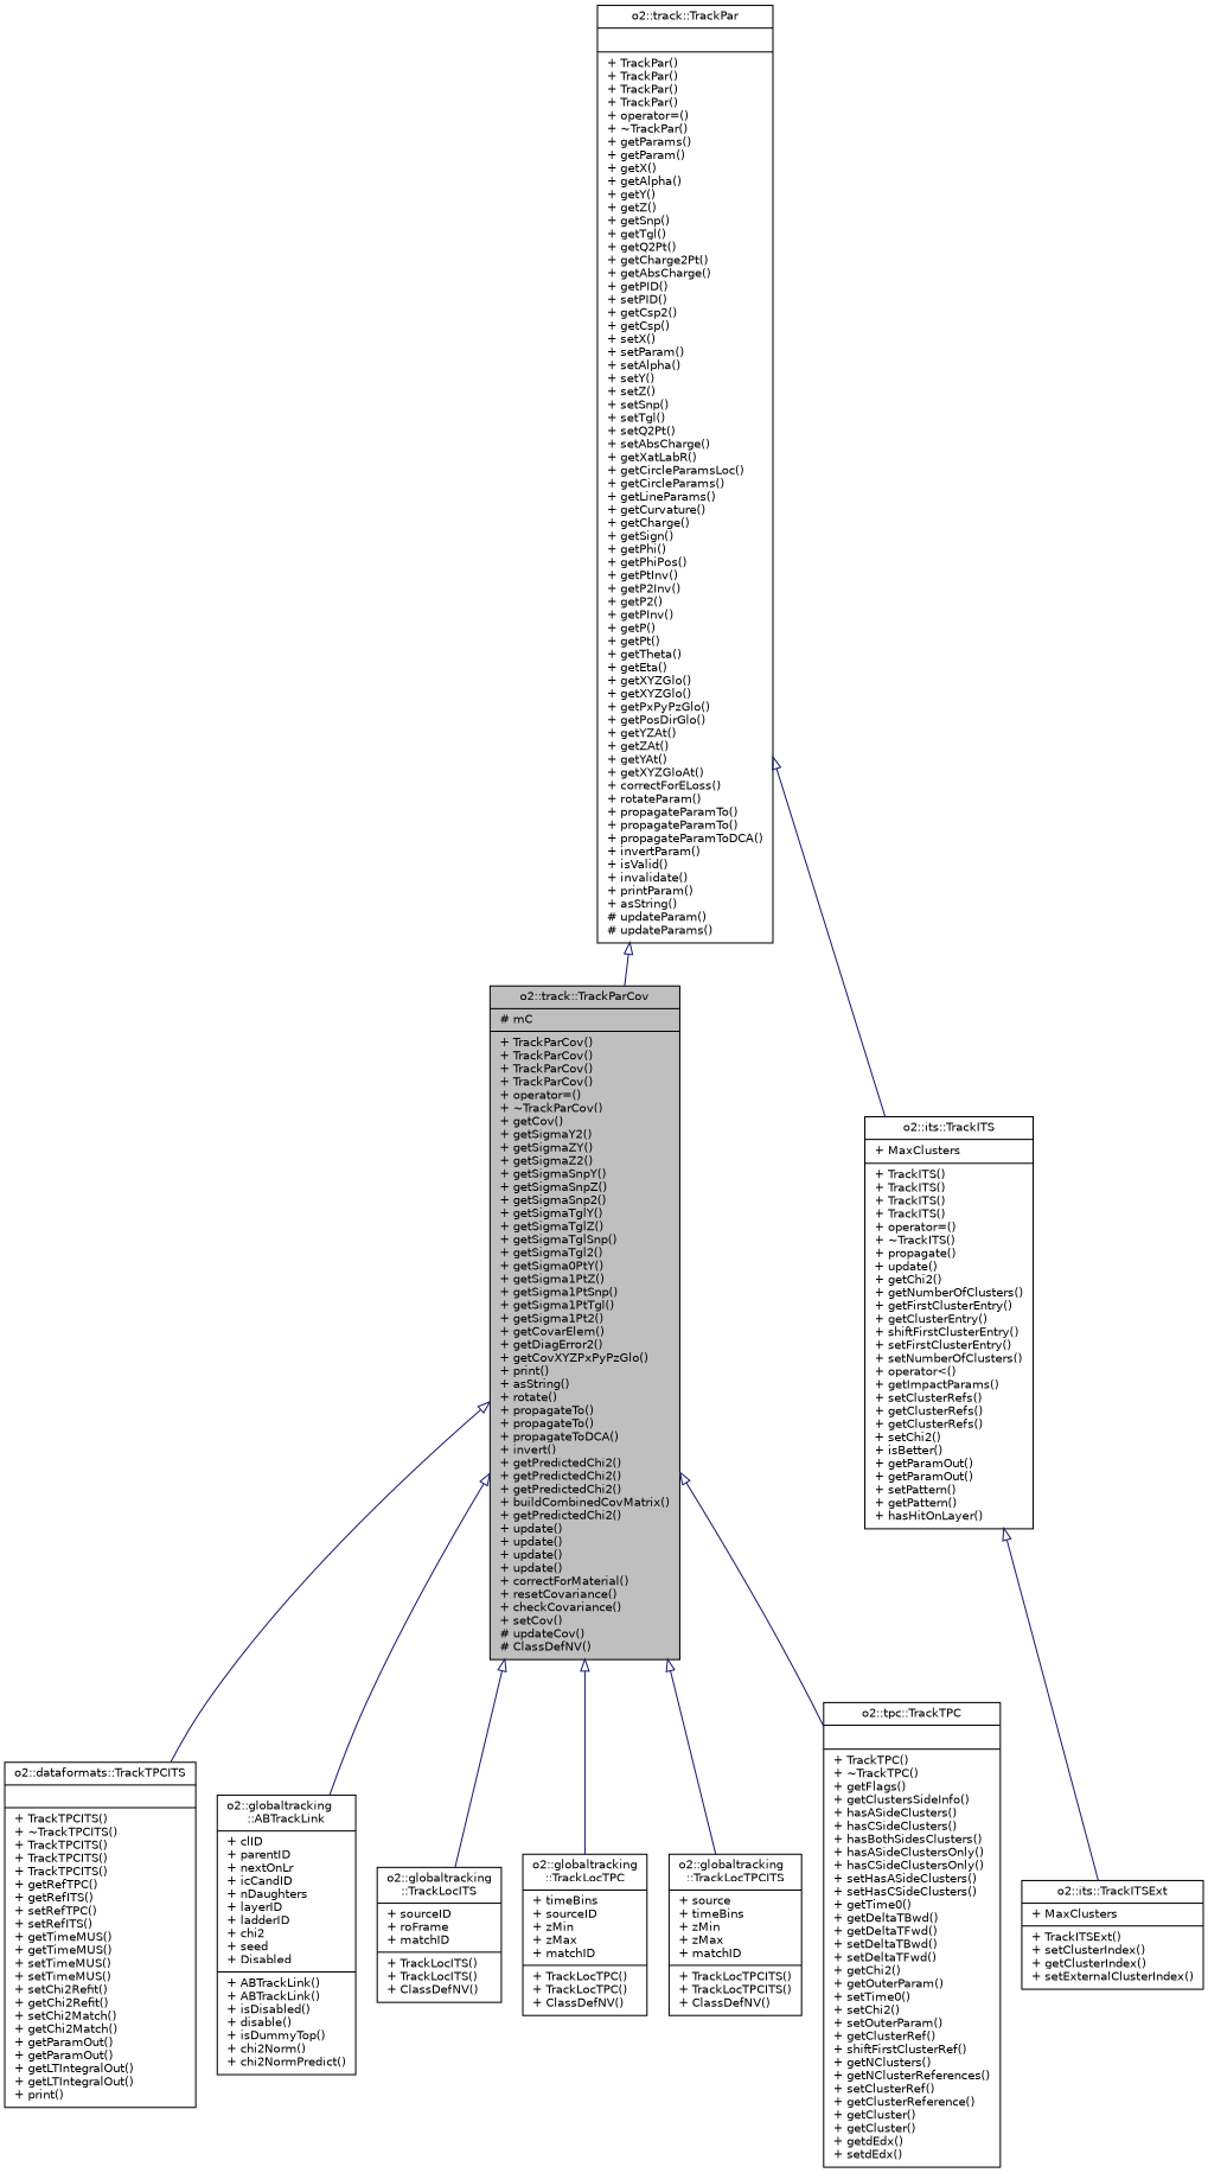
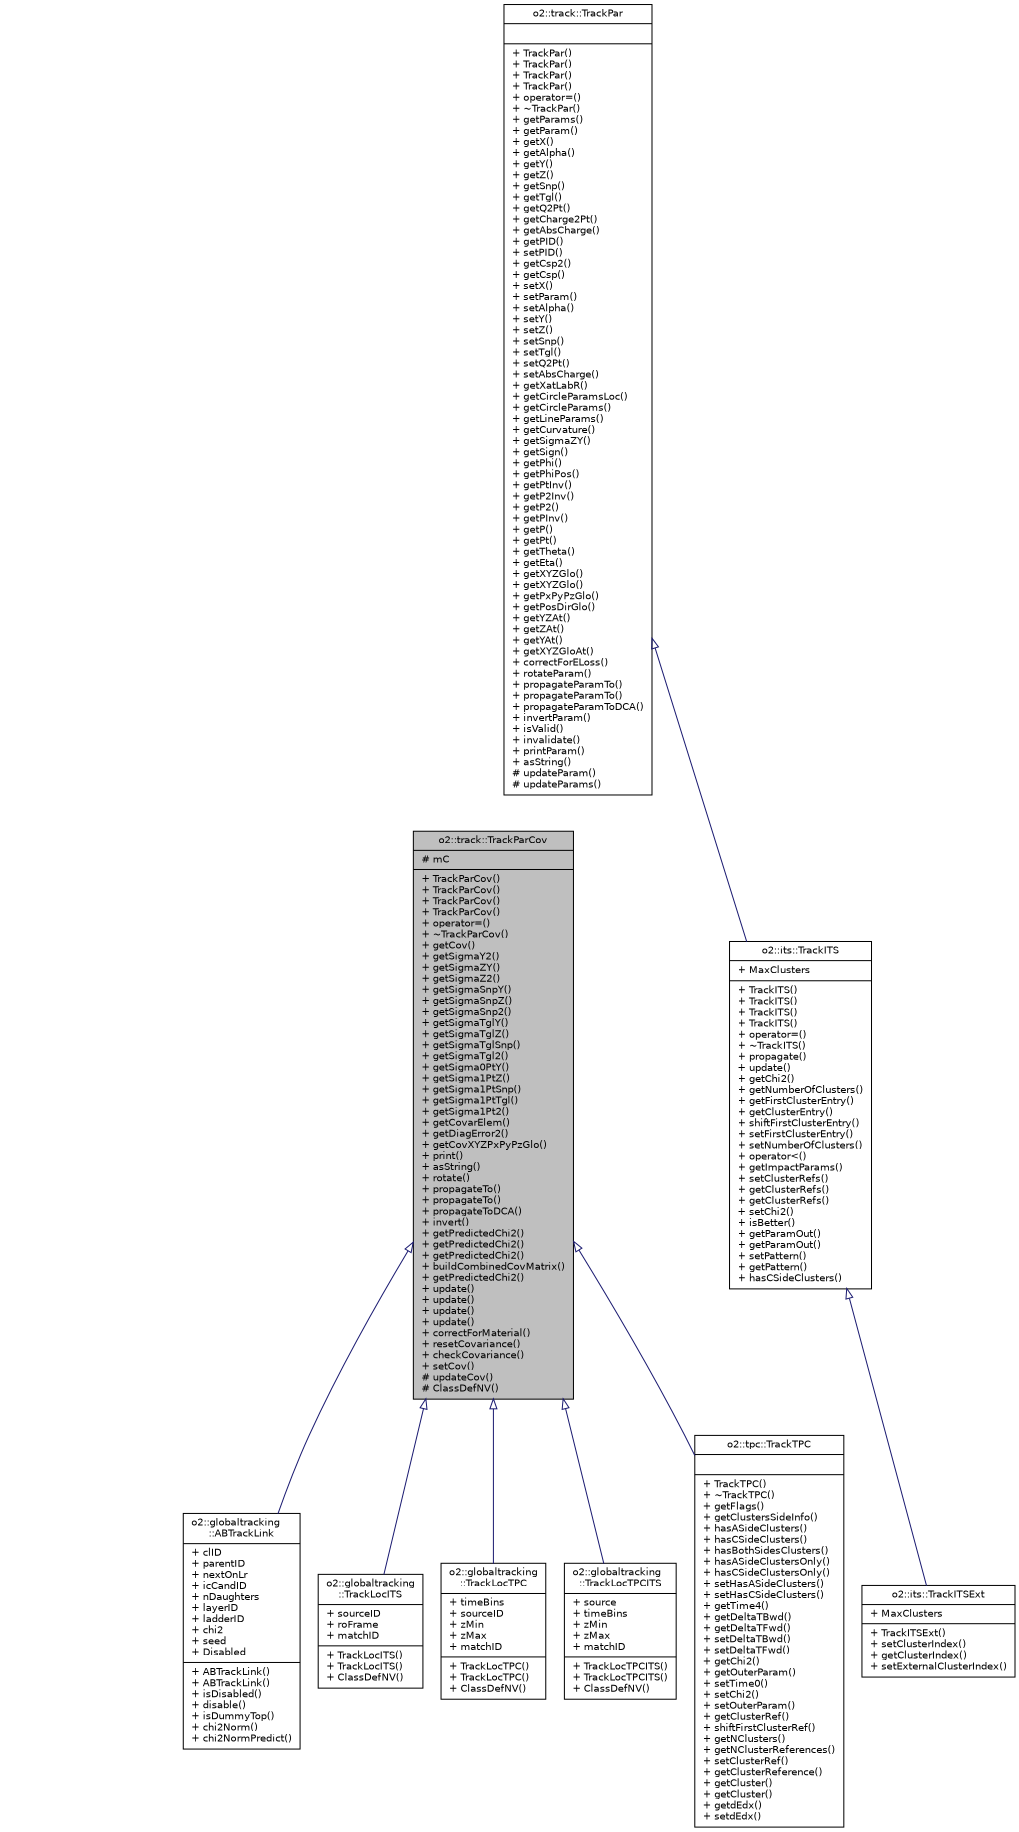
  digraph {
    node [color=black fontname=Helvetica fontsize=10 shape=record]
    edge [arrowtail=onormal color=midnightblue dir=back fontname=Helvetica fontsize=10 labelfontname=Helvetica labelfontsize=10 style=solid]
    n1 [fillcolor=grey75 fontcolor=black height=0.2 label="{o2::track::TrackParCov\n|# mC\l|+ TrackParCov()\l+ TrackParCov()\l+ TrackParCov()\l+ TrackParCov()\l+ operator=()\l+ ~TrackParCov()\l+ getCov()\l+ getSigmaY2()\l+ getSigmaZY()\l+ getSigmaZ2()\l+ getSigmaSnpY()\l+ getSigmaSnpZ()\l+ getSigmaSnp2()\l+ getSigmaTglY()\l+ getSigmaTglZ()\l+ getSigmaTglSnp()\l+ getSigmaTgl2()\l+ getSigma0PtY()\l+ getSigma1PtZ()\l+ getSigma1PtSnp()\l+ getSigma1PtTgl()\l+ getSigma1Pt2()\l+ getCovarElem()\l+ getDiagError2()\l+ getCovXYZPxPyPzGlo()\l+ print()\l+ asString()\l+ rotate()\l+ propagateTo()\l+ propagateTo()\l+ propagateToDCA()\l+ invert()\l+ getPredictedChi2()\l+ getPredictedChi2()\l+ getPredictedChi2()\l+ buildCombinedCovMatrix()\l+ getPredictedChi2()\l+ update()\l+ update()\l+ update()\l+ update()\l+ correctForMaterial()\l+ resetCovariance()\l+ checkCovariance()\l+ setCov()\l# updateCov()\l# ClassDefNV()\l}" style=filled width=0.4]
-   n2 [height=0.2 label="{o2::dataformats::TrackTPCITS\n||+ TrackTPCITS()\l+ ~TrackTPCITS()\l+ TrackTPCITS()\l+ TrackTPCITS()\l+ TrackTPCITS()\l+ getRefTPC()\l+ getRefITS()\l+ setRefTPC()\l+ setRefITS()\l+ getTimeMUS()\l+ getTimeMUS()\l+ setTimeMUS()\l+ setTimeMUS()\l+ setChi2Refit()\l+ getChi2Refit()\l+ setChi2Match()\l+ getChi2Match()\l+ getParamOut()\l+ getParamOut()\l+ getLTIntegralOut()\l+ getLTIntegralOut()\l+ print()\l}" width=0.4]
    n3 [height=0.2 label="{o2::globaltracking\l::ABTrackLink\n|+ clID\l+ parentID\l+ nextOnLr\l+ icCandID\l+ nDaughters\l+ layerID\l+ ladderID\l+ chi2\l+ seed\l+ Disabled\l|+ ABTrackLink()\l+ ABTrackLink()\l+ isDisabled()\l+ disable()\l+ isDummyTop()\l+ chi2Norm()\l+ chi2NormPredict()\l}" width=0.4]
    n4 [height=0.2 label="{o2::globaltracking\l::TrackLocITS\n|+ sourceID\l+ roFrame\l+ matchID\l|+ TrackLocITS()\l+ TrackLocITS()\l+ ClassDefNV()\l}" width=0.4]
    n5 [height=0.2 label="{o2::globaltracking\l::TrackLocTPC\n|+ timeBins\l+ sourceID\l+ zMin\l+ zMax\l+ matchID\l|+ TrackLocTPC()\l+ TrackLocTPC()\l+ ClassDefNV()\l}" width=0.4]
    n6 [height=0.2 label="{o2::globaltracking\l::TrackLocTPCITS\n|+ source\l+ timeBins\l+ zMin\l+ zMax\l+ matchID\l|+ TrackLocTPCITS()\l+ TrackLocTPCITS()\l+ ClassDefNV()\l}" width=0.4]
-   n7 [height=0.2 label="{o2::tpc::TrackTPC\n||+ TrackTPC()\l+ ~TrackTPC()\l+ getFlags()\l+ getClustersSideInfo()\l+ hasASideClusters()\l+ hasCSideClusters()\l+ hasBothSidesClusters()\l+ hasASideClustersOnly()\l+ hasCSideClustersOnly()\l+ setHasASideClusters()\l+ setHasCSideClusters()\l+ getTime0()\l+ getDeltaTBwd()\l+ getDeltaTFwd()\l+ setDeltaTBwd()\l+ setDeltaTFwd()\l+ getChi2()\l+ getOuterParam()\l+ setTime0()\l+ setChi2()\l+ setOuterParam()\l+ getClusterRef()\l+ shiftFirstClusterRef()\l+ getNClusters()\l+ getNClusterReferences()\l+ setClusterRef()\l+ getClusterReference()\l+ getCluster()\l+ getCluster()\l+ getdEdx()\l+ setdEdx()\l}" width=0.4]
-   n8 [height=0.2 label="{o2::its::TrackITS\n|+ MaxClusters\l|+ TrackITS()\l+ TrackITS()\l+ TrackITS()\l+ TrackITS()\l+ operator=()\l+ ~TrackITS()\l+ propagate()\l+ update()\l+ getChi2()\l+ getNumberOfClusters()\l+ getFirstClusterEntry()\l+ getClusterEntry()\l+ shiftFirstClusterEntry()\l+ setFirstClusterEntry()\l+ setNumberOfClusters()\l+ operator\<()\l+ getImpactParams()\l+ setClusterRefs()\l+ getClusterRefs()\l+ getClusterRefs()\l+ setChi2()\l+ isBetter()\l+ getParamOut()\l+ getParamOut()\l+ setPattern()\l+ getPattern()\l+ hasHitOnLayer()\l}" width=0.4]
+   n7 [height=0.2 label="{o2::tpc::TrackTPC\n||+ TrackTPC()\l+ ~TrackTPC()\l+ getFlags()\l+ getClustersSideInfo()\l+ hasASideClusters()\l+ hasCSideClusters()\l+ hasBothSidesClusters()\l+ hasASideClustersOnly()\l+ hasCSideClustersOnly()\l+ setHasASideClusters()\l+ setHasCSideClusters()\l+ getTime4()\l+ getDeltaTBwd()\l+ getDeltaTFwd()\l+ setDeltaTBwd()\l+ setDeltaTFwd()\l+ getChi2()\l+ getOuterParam()\l+ setTime0()\l+ setChi2()\l+ setOuterParam()\l+ getClusterRef()\l+ shiftFirstClusterRef()\l+ getNClusters()\l+ getNClusterReferences()\l+ setClusterRef()\l+ getClusterReference()\l+ getCluster()\l+ getCluster()\l+ getdEdx()\l+ setdEdx()\l}" width=0.4]
+   n8 [height=0.2 label="{o2::its::TrackITS\n|+ MaxClusters\l|+ TrackITS()\l+ TrackITS()\l+ TrackITS()\l+ TrackITS()\l+ operator=()\l+ ~TrackITS()\l+ propagate()\l+ update()\l+ getChi2()\l+ getNumberOfClusters()\l+ getFirstClusterEntry()\l+ getClusterEntry()\l+ shiftFirstClusterEntry()\l+ setFirstClusterEntry()\l+ setNumberOfClusters()\l+ operator\<()\l+ getImpactParams()\l+ setClusterRefs()\l+ getClusterRefs()\l+ getClusterRefs()\l+ setChi2()\l+ isBetter()\l+ getParamOut()\l+ getParamOut()\l+ setPattern()\l+ getPattern()\l+ hasCSideClusters()\l}" width=0.4]
    n9 [height=0.2 label="{o2::its::TrackITSExt\n|+ MaxClusters\l|+ TrackITSExt()\l+ setClusterIndex()\l+ getClusterIndex()\l+ setExternalClusterIndex()\l}" width=0.4]
-   n10 [height=0.2 label="{o2::track::TrackPar\n||+ TrackPar()\l+ TrackPar()\l+ TrackPar()\l+ TrackPar()\l+ operator=()\l+ ~TrackPar()\l+ getParams()\l+ getParam()\l+ getX()\l+ getAlpha()\l+ getY()\l+ getZ()\l+ getSnp()\l+ getTgl()\l+ getQ2Pt()\l+ getCharge2Pt()\l+ getAbsCharge()\l+ getPID()\l+ setPID()\l+ getCsp2()\l+ getCsp()\l+ setX()\l+ setParam()\l+ setAlpha()\l+ setY()\l+ setZ()\l+ setSnp()\l+ setTgl()\l+ setQ2Pt()\l+ setAbsCharge()\l+ getXatLabR()\l+ getCircleParamsLoc()\l+ getCircleParams()\l+ getLineParams()\l+ getCurvature()\l+ getCharge()\l+ getSign()\l+ getPhi()\l+ getPhiPos()\l+ getPtInv()\l+ getP2Inv()\l+ getP2()\l+ getPInv()\l+ getP()\l+ getPt()\l+ getTheta()\l+ getEta()\l+ getXYZGlo()\l+ getXYZGlo()\l+ getPxPyPzGlo()\l+ getPosDirGlo()\l+ getYZAt()\l+ getZAt()\l+ getYAt()\l+ getXYZGloAt()\l+ correctForELoss()\l+ rotateParam()\l+ propagateParamTo()\l+ propagateParamTo()\l+ propagateParamToDCA()\l+ invertParam()\l+ isValid()\l+ invalidate()\l+ printParam()\l+ asString()\l# updateParam()\l# updateParams()\l}" width=0.4]
-   n1 -> n2
+   n10 [height=0.2 label="{o2::track::TrackPar\n||+ TrackPar()\l+ TrackPar()\l+ TrackPar()\l+ TrackPar()\l+ operator=()\l+ ~TrackPar()\l+ getParams()\l+ getParam()\l+ getX()\l+ getAlpha()\l+ getY()\l+ getZ()\l+ getSnp()\l+ getTgl()\l+ getQ2Pt()\l+ getCharge2Pt()\l+ getAbsCharge()\l+ getPID()\l+ setPID()\l+ getCsp2()\l+ getCsp()\l+ setX()\l+ setParam()\l+ setAlpha()\l+ setY()\l+ setZ()\l+ setSnp()\l+ setTgl()\l+ setQ2Pt()\l+ setAbsCharge()\l+ getXatLabR()\l+ getCircleParamsLoc()\l+ getCircleParams()\l+ getLineParams()\l+ getCurvature()\l+ getSigmaZY()\l+ getSign()\l+ getPhi()\l+ getPhiPos()\l+ getPtInv()\l+ getP2Inv()\l+ getP2()\l+ getPInv()\l+ getP()\l+ getPt()\l+ getTheta()\l+ getEta()\l+ getXYZGlo()\l+ getXYZGlo()\l+ getPxPyPzGlo()\l+ getPosDirGlo()\l+ getYZAt()\l+ getZAt()\l+ getYAt()\l+ getXYZGloAt()\l+ correctForELoss()\l+ rotateParam()\l+ propagateParamTo()\l+ propagateParamTo()\l+ propagateParamToDCA()\l+ invertParam()\l+ isValid()\l+ invalidate()\l+ printParam()\l+ asString()\l# updateParam()\l# updateParams()\l}" width=0.4]
    n1 -> n3
    n1 -> n4
    n1 -> n5
    n1 -> n6
    n1 -> n7
    n8 -> n9
-   n10 -> n1
    n10 -> n8
  }
